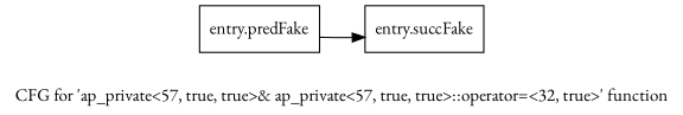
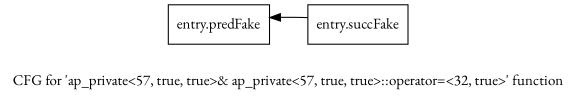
  digraph {
    label="CFG for 'ap_private\<57, true, true\>& ap_private\<57, true, true\>::operator=\<32, true\>' function"
    rankdir=LR
    fontname="EB Garamond"
    node [shape=record fontname="EB Garamond"]
    n1 [label="{entry.predFake}"]
    n2 [filename="/tools/Xilinx/Vitis_HLS/2022.1/include/etc/ap_private.h" label="{entry.succFake}" linenumber=1509]
-   n1 -> n2 [execusionnum=3200 filename="/tools/Xilinx/Vitis_HLS/2022.1/include/etc/ap_private.h" fontname="EB Garamond"]
+   n2 -> n1 [execusionnum=3200 filename="/tools/Xilinx/Vitis_HLS/2022.1/include/etc/ap_private.h" fontname="EB Garamond"]
  }
